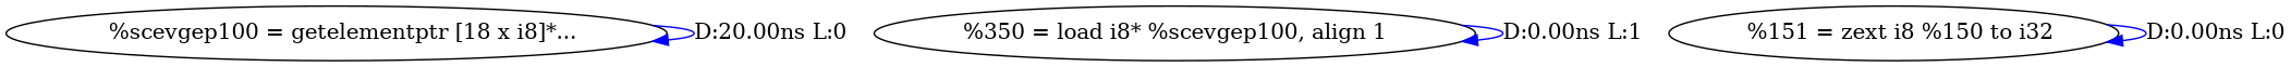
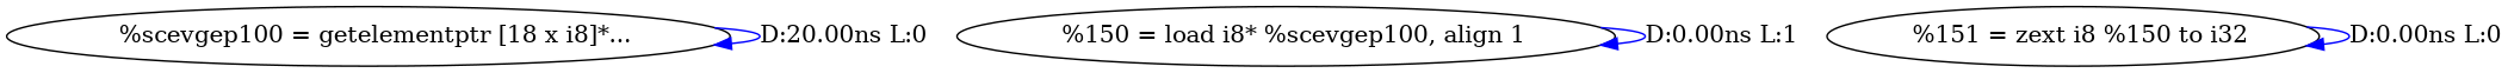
  digraph {
    edge [color=blue]
    n1 [label="  %scevgep100 = getelementptr [18 x i8]*..."]
-   n2 [label="%350 = load i8* %scevgep100, align 1"]
+   n2 [label="  %150 = load i8* %scevgep100, align 1"]
    n3 [label="  %151 = zext i8 %150 to i32"]
    n1 -> n1 [label="D:20.00ns L:0"]
    n2 -> n2 [label="D:0.00ns L:1"]
    n3 -> n3 [label="D:0.00ns L:0"]
  }
